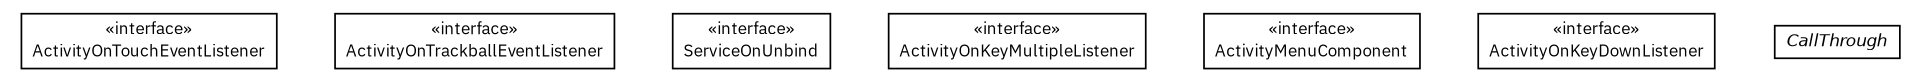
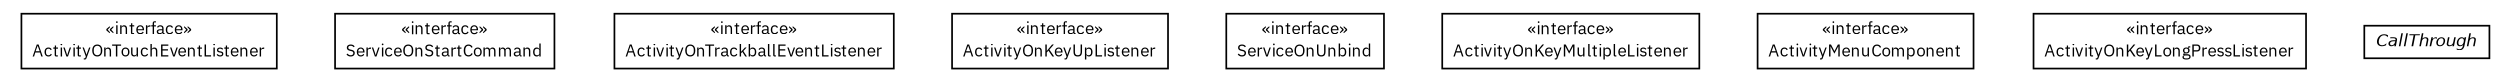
  digraph {
    nodesep=0.25
    ranksep=0.5
    fontname="IBM Plex Sans"
    node [fontcolor=black fontname="IBM Plex Sans" fontsize=10.0 shape=plaintext]
    n1 [label=<<table title="org.androidtransfuse.listeners.ActivityOnTouchEventListener" border="0" cellborder="1" cellspacing="0" cellpadding="2" port="p" href="./ActivityOnTouchEventListener.html"> 		<tr><td><table border="0" cellspacing="0" cellpadding="1"> <tr><td align="center" balign="center"> &#171;interface&#187; </td></tr> <tr><td align="center" balign="center"> ActivityOnTouchEventListener </td></tr> 		</table></td></tr> 		</table>>]
+   n2 [label=<<table title="org.androidtransfuse.listeners.ServiceOnStartCommand" border="0" cellborder="1" cellspacing="0" cellpadding="2" port="p" href="./ServiceOnStartCommand.html"> 		<tr><td><table border="0" cellspacing="0" cellpadding="1"> <tr><td align="center" balign="center"> &#171;interface&#187; </td></tr> <tr><td align="center" balign="center"> ServiceOnStartCommand </td></tr> 		</table></td></tr> 		</table>>]
    n3 [label=<<table title="org.androidtransfuse.listeners.ActivityOnTrackballEventListener" border="0" cellborder="1" cellspacing="0" cellpadding="2" port="p" href="./ActivityOnTrackballEventListener.html"> 		<tr><td><table border="0" cellspacing="0" cellpadding="1"> <tr><td align="center" balign="center"> &#171;interface&#187; </td></tr> <tr><td align="center" balign="center"> ActivityOnTrackballEventListener </td></tr> 		</table></td></tr> 		</table>>]
+   n4 [label=<<table title="org.androidtransfuse.listeners.ActivityOnKeyUpListener" border="0" cellborder="1" cellspacing="0" cellpadding="2" port="p" href="./ActivityOnKeyUpListener.html"> 		<tr><td><table border="0" cellspacing="0" cellpadding="1"> <tr><td align="center" balign="center"> &#171;interface&#187; </td></tr> <tr><td align="center" balign="center"> ActivityOnKeyUpListener </td></tr> 		</table></td></tr> 		</table>>]
    n5 [label=<<table title="org.androidtransfuse.listeners.ServiceOnUnbind" border="0" cellborder="1" cellspacing="0" cellpadding="2" port="p" href="./ServiceOnUnbind.html"> 		<tr><td><table border="0" cellspacing="0" cellpadding="1"> <tr><td align="center" balign="center"> &#171;interface&#187; </td></tr> <tr><td align="center" balign="center"> ServiceOnUnbind </td></tr> 		</table></td></tr> 		</table>>]
    n6 [label=<<table title="org.androidtransfuse.listeners.ActivityOnKeyMultipleListener" border="0" cellborder="1" cellspacing="0" cellpadding="2" port="p" href="./ActivityOnKeyMultipleListener.html"> 		<tr><td><table border="0" cellspacing="0" cellpadding="1"> <tr><td align="center" balign="center"> &#171;interface&#187; </td></tr> <tr><td align="center" balign="center"> ActivityOnKeyMultipleListener </td></tr> 		</table></td></tr> 		</table>>]
    n7 [label=<<table title="org.androidtransfuse.listeners.ActivityMenuComponent" border="0" cellborder="1" cellspacing="0" cellpadding="2" port="p" href="./ActivityMenuComponent.html"> 		<tr><td><table border="0" cellspacing="0" cellpadding="1"> <tr><td align="center" balign="center"> &#171;interface&#187; </td></tr> <tr><td align="center" balign="center"> ActivityMenuComponent </td></tr> 		</table></td></tr> 		</table>>]
-   n8 [label=<<table title="org.androidtransfuse.listeners.ActivityOnKeyDownListener" border="0" cellborder="1" cellspacing="0" cellpadding="2" port="p" href="./ActivityOnKeyDownListener.html"> 		<tr><td><table border="0" cellspacing="0" cellpadding="1"> <tr><td align="center" balign="center"> &#171;interface&#187; </td></tr> <tr><td align="center" balign="center"> ActivityOnKeyDownListener </td></tr> 		</table></td></tr> 		</table>>]
+   n9 [label=<<table title="org.androidtransfuse.listeners.ActivityOnKeyLongPressListener" border="0" cellborder="1" cellspacing="0" cellpadding="2" port="p" href="./ActivityOnKeyLongPressListener.html"> 		<tr><td><table border="0" cellspacing="0" cellpadding="1"> <tr><td align="center" balign="center"> &#171;interface&#187; </td></tr> <tr><td align="center" balign="center"> ActivityOnKeyLongPressListener </td></tr> 		</table></td></tr> 		</table>>]
    n10 [label=<<table title="org.androidtransfuse.listeners.CallThrough" border="0" cellborder="1" cellspacing="0" cellpadding="2" port="p" href="./CallThrough.html"> 		<tr><td><table border="0" cellspacing="0" cellpadding="1"> <tr><td align="center" balign="center"><font face="Helvetica-Oblique"> CallThrough </font></td></tr> 		</table></td></tr> 		</table>>]
  }
